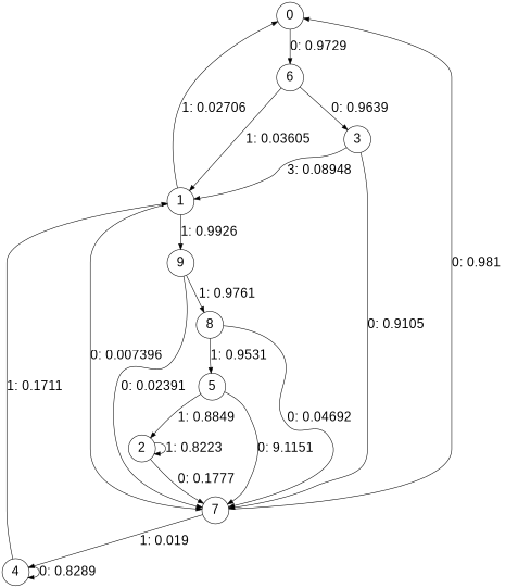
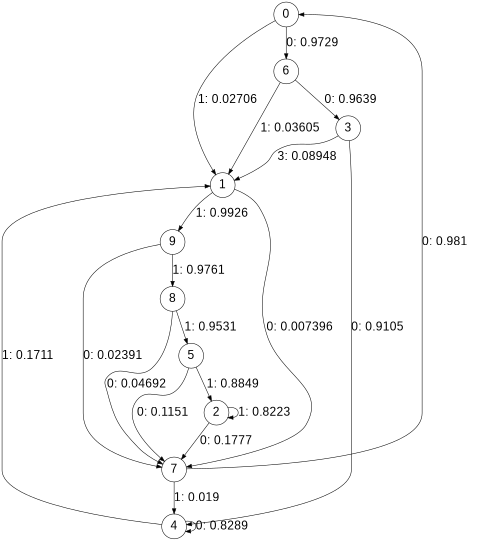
  digraph {
    fontname="Liberation Sans"
    node [fontname="Liberation Sans" fontsize=24 shape=circle]
    edge [fontname="Liberation Sans" fontsize=24]
    0
    6
    1
    3
    7
    9
    4
    8
    5
    2
    0 -> 6 [label="0: 0.9729   "]
-   1 -> 0 [label="1: 0.02706  "]
+   0 -> 1 [label="1: 0.02706  "]
    6 -> 1 [label="1: 0.03605  "]
    6 -> 3 [label="0: 0.9639   "]
    1 -> 7 [label="0: 0.007396  "]
    1 -> 9 [label="1: 0.9926   "]
    3 -> 1 [label="3: 0.08948  "]
-   3 -> 7 [label="0: 0.9105   "]
+   3 -> 4 [label="0: 0.9105   "]
    7 -> 0 [label="0: 0.981    "]
    7 -> 4 [label="1: 0.019    "]
    9 -> 7 [label="0: 0.02391  "]
    9 -> 8 [label="1: 0.9761   "]
    4 -> 1 [label="1: 0.1711   "]
    4 -> 4 [label="0: 0.8289   "]
    8 -> 7 [label="0: 0.04692  "]
    8 -> 5 [label="1: 0.9531   "]
-   5 -> 7 [label="0: 9.1151   "]
+   5 -> 7 [label="0: 0.1151   "]
    5 -> 2 [label="1: 0.8849   "]
    2 -> 7 [label="0: 0.1777   "]
    2 -> 2 [label="1: 0.8223   "]
  }
